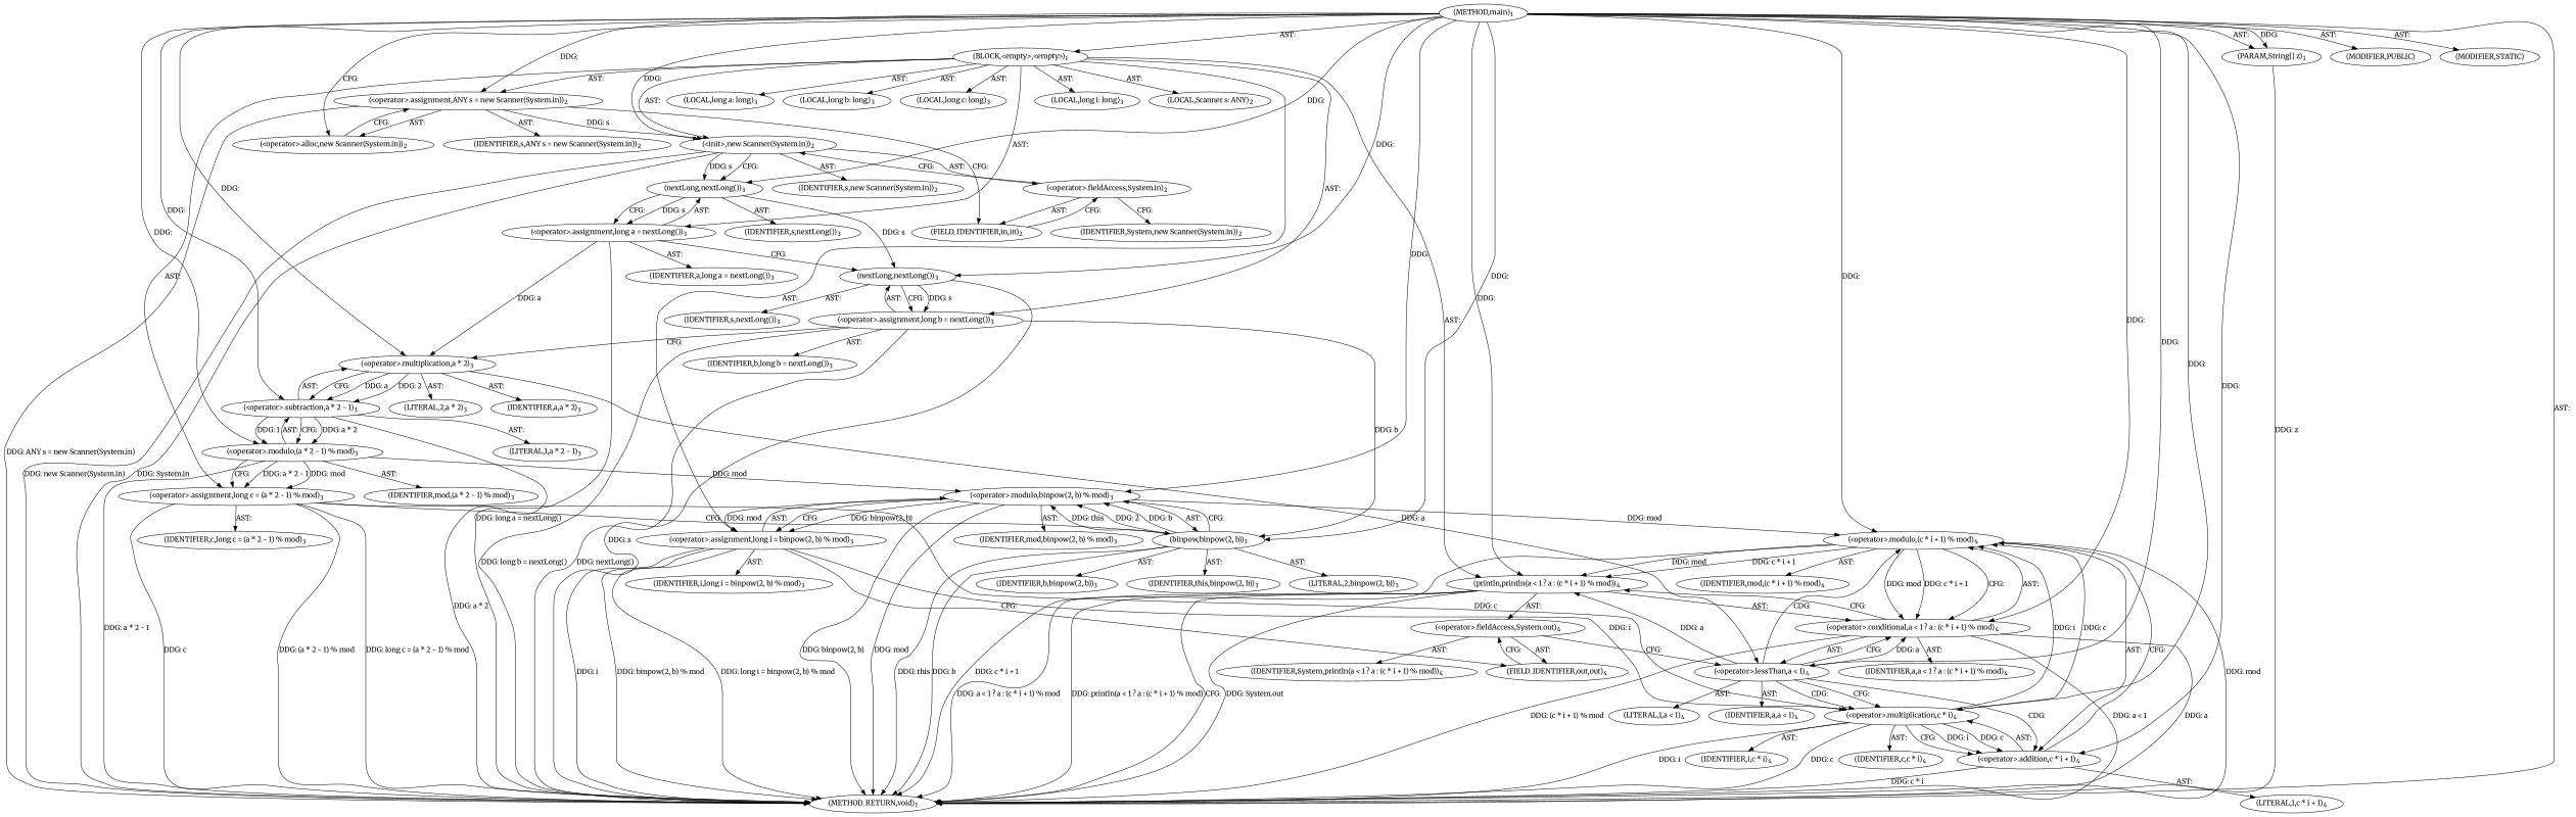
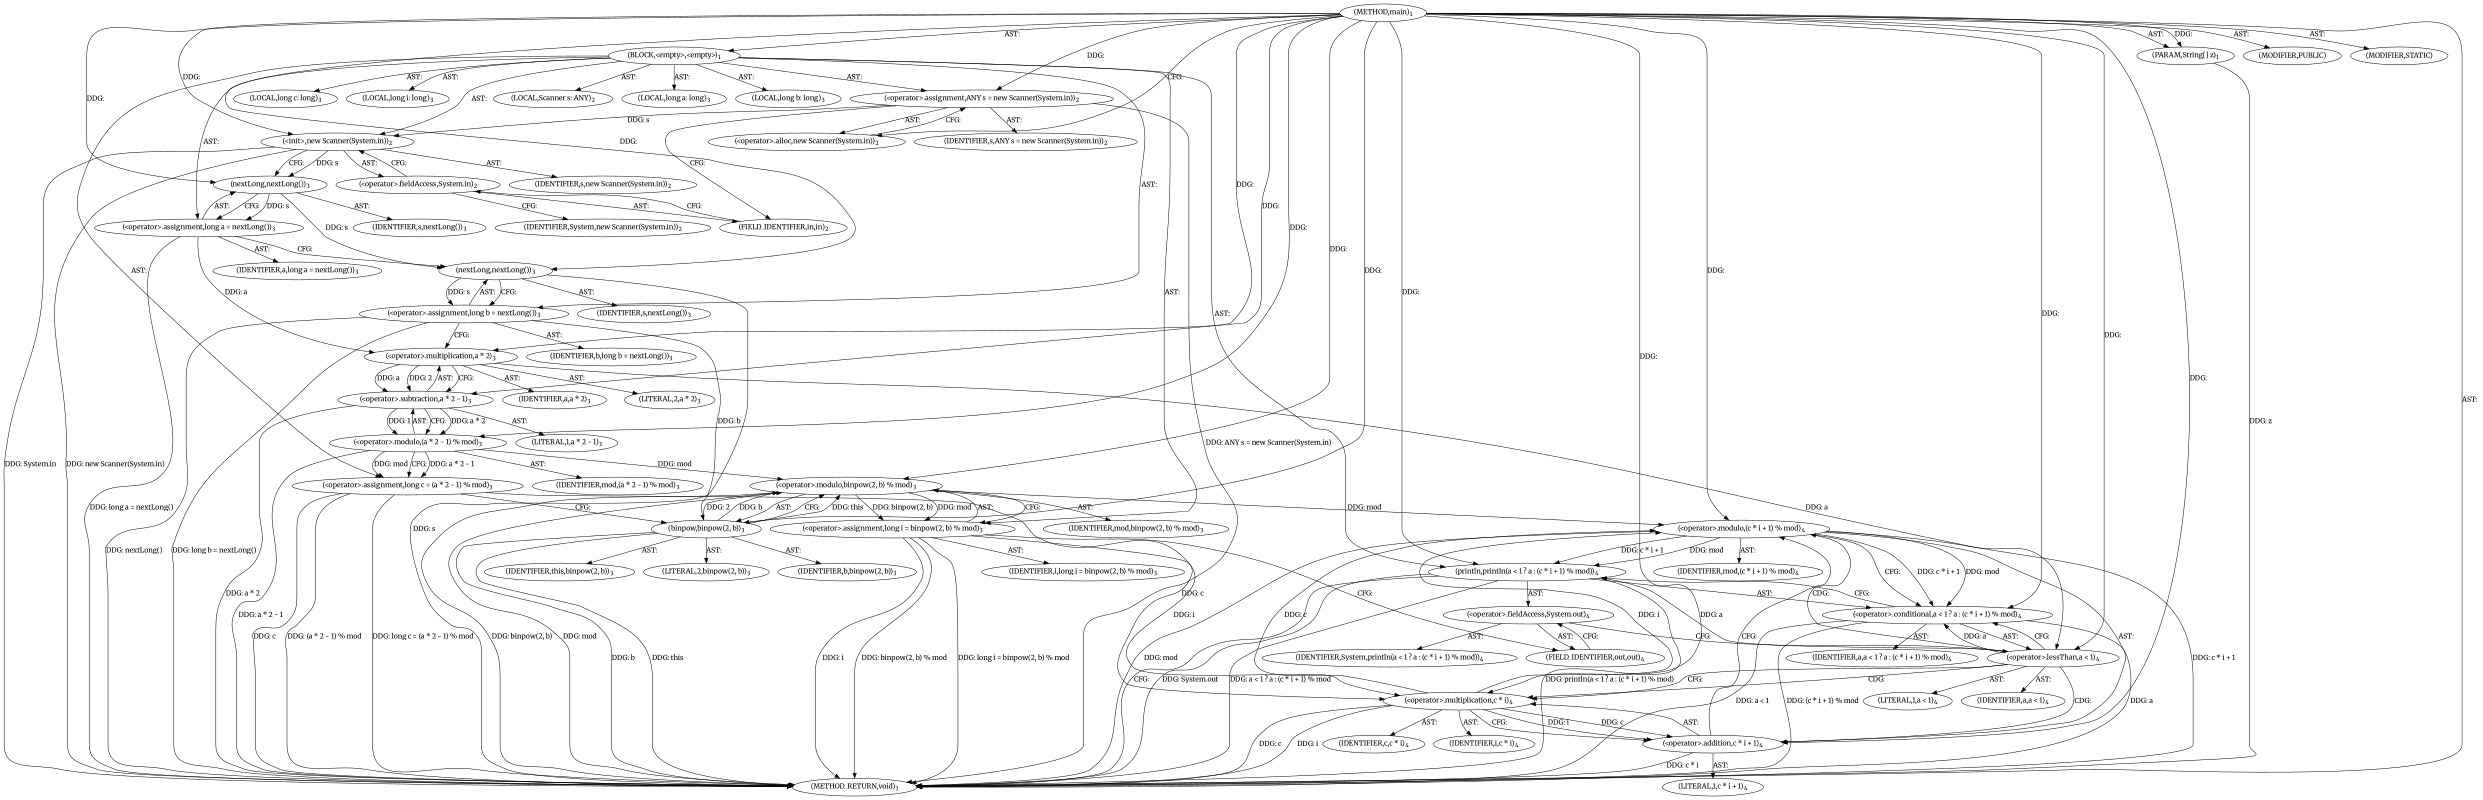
  digraph {
    fontname=Merriweather
    node [fontname=Merriweather]
    edge [fontname=Merriweather]
    n1 [label=<(METHOD,main)<SUB>1</SUB>>]
    n2 [label=<(PARAM,String[] z)<SUB>1</SUB>>]
    n3 [label=<(BLOCK,&lt;empty&gt;,&lt;empty&gt;)<SUB>1</SUB>>]
    n4 [label=<(&lt;operator&gt;.assignment,ANY s = new Scanner(System.in))<SUB>2</SUB>>]
    n5 [label=<(&lt;operator&gt;.alloc,new Scanner(System.in))<SUB>2</SUB>>]
    n6 [label=<(&lt;init&gt;,new Scanner(System.in))<SUB>2</SUB>>]
    n7 [label=<(nextLong,nextLong())<SUB>3</SUB>>]
    n8 [label=<(nextLong,nextLong())<SUB>3</SUB>>]
    n9 [label=<(&lt;operator&gt;.modulo,(a * 2 - 1) % mod)<SUB>3</SUB>>]
    n10 [label=<(&lt;operator&gt;.subtraction,a * 2 - 1)<SUB>3</SUB>>]
    n11 [label=<(&lt;operator&gt;.multiplication,a * 2)<SUB>3</SUB>>]
    n12 [label=<(&lt;operator&gt;.modulo,binpow(2, b) % mod)<SUB>3</SUB>>]
    n13 [label=<(binpow,binpow(2, b))<SUB>3</SUB>>]
    n14 [label=<(println,println(a &lt; 1 ? a : (c * i + 1) % mod))<SUB>4</SUB>>]
    n15 [label=<(&lt;operator&gt;.conditional,a &lt; 1 ? a : (c * i + 1) % mod)<SUB>4</SUB>>]
    n16 [label=<(&lt;operator&gt;.lessThan,a &lt; 1)<SUB>4</SUB>>]
    n17 [label=<(&lt;operator&gt;.modulo,(c * i + 1) % mod)<SUB>4</SUB>>]
    n18 [label=<(&lt;operator&gt;.addition,c * i + 1)<SUB>4</SUB>>]
    n19 [label=<(&lt;operator&gt;.multiplication,c * i)<SUB>4</SUB>>]
    n20 [label=<(MODIFIER,PUBLIC)>]
    n21 [label=<(MODIFIER,STATIC)>]
    n22 [label=<(METHOD_RETURN,void)<SUB>1</SUB>>]
    n23 [label=<(LOCAL,Scanner s: ANY)<SUB>2</SUB>>]
    n24 [label=<(LOCAL,long a: long)<SUB>3</SUB>>]
    n25 [label=<(LOCAL,long b: long)<SUB>3</SUB>>]
    n26 [label=<(LOCAL,long c: long)<SUB>3</SUB>>]
    n27 [label=<(LOCAL,long i: long)<SUB>3</SUB>>]
    n28 [label=<(&lt;operator&gt;.assignment,long a = nextLong())<SUB>3</SUB>>]
    n29 [label=<(&lt;operator&gt;.assignment,long b = nextLong())<SUB>3</SUB>>]
    n30 [label=<(&lt;operator&gt;.assignment,long c = (a * 2 - 1) % mod)<SUB>3</SUB>>]
    n31 [label=<(&lt;operator&gt;.assignment,long i = binpow(2, b) % mod)<SUB>3</SUB>>]
    n32 [label=<(IDENTIFIER,s,ANY s = new Scanner(System.in))<SUB>2</SUB>>]
    n33 [label=<(FIELD_IDENTIFIER,in,in)<SUB>2</SUB>>]
    n34 [label=<(IDENTIFIER,s,new Scanner(System.in))<SUB>2</SUB>>]
    n35 [label=<(&lt;operator&gt;.fieldAccess,System.in)<SUB>2</SUB>>]
    n36 [label=<(IDENTIFIER,s,nextLong())<SUB>3</SUB>>]
    n37 [label=<(IDENTIFIER,s,nextLong())<SUB>3</SUB>>]
    n38 [label=<(IDENTIFIER,mod,(a * 2 - 1) % mod)<SUB>3</SUB>>]
    n39 [label=<(LITERAL,1,a * 2 - 1)<SUB>3</SUB>>]
    n40 [label=<(IDENTIFIER,a,a * 2)<SUB>3</SUB>>]
    n41 [label=<(LITERAL,2,a * 2)<SUB>3</SUB>>]
    n42 [label=<(IDENTIFIER,mod,binpow(2, b) % mod)<SUB>3</SUB>>]
    n43 [label=<(IDENTIFIER,this,binpow(2, b))<SUB>3</SUB>>]
    n44 [label=<(LITERAL,2,binpow(2, b))<SUB>3</SUB>>]
    n45 [label=<(IDENTIFIER,b,binpow(2, b))<SUB>3</SUB>>]
    n46 [label=<(&lt;operator&gt;.fieldAccess,System.out)<SUB>4</SUB>>]
    n47 [label=<(IDENTIFIER,a,a &lt; 1 ? a : (c * i + 1) % mod)<SUB>4</SUB>>]
    n48 [label=<(IDENTIFIER,a,a &lt; 1)<SUB>4</SUB>>]
    n49 [label=<(LITERAL,1,a &lt; 1)<SUB>4</SUB>>]
    n50 [label=<(IDENTIFIER,mod,(c * i + 1) % mod)<SUB>4</SUB>>]
    n51 [label=<(LITERAL,1,c * i + 1)<SUB>4</SUB>>]
    n52 [label=<(IDENTIFIER,c,c * i)<SUB>4</SUB>>]
    n53 [label=<(IDENTIFIER,i,c * i)<SUB>4</SUB>>]
    n54 [label=<(IDENTIFIER,a,long a = nextLong())<SUB>3</SUB>>]
    n55 [label=<(IDENTIFIER,b,long b = nextLong())<SUB>3</SUB>>]
-   n56 [label=<(IDENTIFIER,c,long c = (a * 2 - 1) % mod)<SUB>3</SUB>>]
    n57 [label=<(IDENTIFIER,i,long i = binpow(2, b) % mod)<SUB>3</SUB>>]
    n58 [label=<(FIELD_IDENTIFIER,out,out)<SUB>4</SUB>>]
    n59 [label=<(IDENTIFIER,System,new Scanner(System.in))<SUB>2</SUB>>]
    n60 [label=<(IDENTIFIER,System,println(a &lt; 1 ? a : (c * i + 1) % mod))<SUB>4</SUB>>]
    n1 -> n2 [label="AST: "]
    n1 -> n2 [label="DDG: "]
    n1 -> n3 [label="AST: "]
    n1 -> n4 [label="DDG: "]
    n1 -> n5 [label="CFG: "]
    n1 -> n6 [label="DDG: "]
    n1 -> n7 [label="DDG: "]
    n1 -> n8 [label="DDG: "]
    n1 -> n9 [label="DDG: "]
    n1 -> n10 [label="DDG: "]
    n1 -> n11 [label="DDG: "]
    n1 -> n12 [label="DDG: "]
    n1 -> n13 [label="DDG: "]
    n1 -> n14 [label="DDG: "]
    n1 -> n15 [label="DDG: "]
    n1 -> n16 [label="DDG: "]
    n1 -> n17 [label="DDG: "]
    n1 -> n18 [label="DDG: "]
    n1 -> n19 [label="DDG: "]
    n1 -> n20 [label="AST: "]
    n1 -> n21 [label="AST: "]
    n1 -> n22 [label="AST: "]
    n2 -> n22 [label="DDG: z"]
    n3 -> n4 [label="AST: "]
    n3 -> n6 [label="AST: "]
    n3 -> n14 [label="AST: "]
    n3 -> n23 [label="AST: "]
    n3 -> n24 [label="AST: "]
    n3 -> n25 [label="AST: "]
    n3 -> n26 [label="AST: "]
    n3 -> n27 [label="AST: "]
    n3 -> n28 [label="AST: "]
    n3 -> n29 [label="AST: "]
    n3 -> n30 [label="AST: "]
    n3 -> n31 [label="AST: "]
    n4 -> n5 [label="AST: "]
    n4 -> n6 [label="DDG: s"]
    n4 -> n22 [label="DDG: ANY s = new Scanner(System.in)"]
    n4 -> n32 [label="AST: "]
    n4 -> n33 [label="CFG: "]
    n5 -> n4 [label="CFG: "]
    n6 -> n7 [label="CFG: "]
    n6 -> n7 [label="DDG: s"]
    n6 -> n22 [label="DDG: System.in"]
    n6 -> n22 [label="DDG: new Scanner(System.in)"]
    n6 -> n34 [label="AST: "]
    n6 -> n35 [label="AST: "]
    n7 -> n8 [label="DDG: s"]
    n7 -> n28 [label="CFG: "]
    n7 -> n28 [label="DDG: s"]
    n7 -> n36 [label="AST: "]
    n8 -> n22 [label="DDG: s"]
    n8 -> n29 [label="CFG: "]
    n8 -> n29 [label="DDG: s"]
    n8 -> n37 [label="AST: "]
    n9 -> n10 [label="AST: "]
    n9 -> n12 [label="DDG: mod"]
    n9 -> n22 [label="DDG: a * 2 - 1"]
    n9 -> n30 [label="CFG: "]
    n9 -> n30 [label="DDG: a * 2 - 1"]
    n9 -> n30 [label="DDG: mod"]
    n9 -> n38 [label="AST: "]
    n10 -> n9 [label="CFG: "]
    n10 -> n9 [label="DDG: a * 2"]
    n10 -> n9 [label="DDG: 1"]
    n10 -> n11 [label="AST: "]
    n10 -> n22 [label="DDG: a * 2"]
    n10 -> n39 [label="AST: "]
    n11 -> n10 [label="CFG: "]
    n11 -> n10 [label="DDG: a"]
    n11 -> n10 [label="DDG: 2"]
    n11 -> n16 [label="DDG: a"]
    n11 -> n40 [label="AST: "]
    n11 -> n41 [label="AST: "]
    n12 -> n13 [label="AST: "]
    n12 -> n17 [label="DDG: mod"]
    n12 -> n22 [label="DDG: binpow(2, b)"]
    n12 -> n22 [label="DDG: mod"]
    n12 -> n31 [label="CFG: "]
    n12 -> n31 [label="DDG: binpow(2, b)"]
    n12 -> n31 [label="DDG: mod"]
    n12 -> n42 [label="AST: "]
    n13 -> n12 [label="CFG: "]
    n13 -> n12 [label="DDG: this"]
    n13 -> n12 [label="DDG: 2"]
    n13 -> n12 [label="DDG: b"]
    n13 -> n22 [label="DDG: b"]
    n13 -> n22 [label="DDG: this"]
    n13 -> n43 [label="AST: "]
    n13 -> n44 [label="AST: "]
    n13 -> n45 [label="AST: "]
    n14 -> n15 [label="AST: "]
    n14 -> n22 [label="CFG: "]
    n14 -> n22 [label="DDG: System.out"]
    n14 -> n22 [label="DDG: a &lt; 1 ? a : (c * i + 1) % mod"]
    n14 -> n22 [label="DDG: println(a &lt; 1 ? a : (c * i + 1) % mod)"]
    n14 -> n46 [label="AST: "]
    n15 -> n14 [label="CFG: "]
    n15 -> n16 [label="AST: "]
-   n15 -> n17 [label="AST: "]
    n15 -> n22 [label="DDG: a &lt; 1"]
    n15 -> n22 [label="DDG: (c * i + 1) % mod"]
    n15 -> n22 [label="DDG: a"]
    n15 -> n47 [label="AST: "]
    n16 -> n14 [label="DDG: a"]
    n16 -> n15 [label="CFG: "]
    n16 -> n15 [label="DDG: a"]
    n16 -> n17 [label="CDG: "]
    n16 -> n18 [label="CDG: "]
    n16 -> n19 [label="CFG: "]
    n16 -> n19 [label="CDG: "]
    n16 -> n48 [label="AST: "]
    n16 -> n49 [label="AST: "]
    n17 -> n14 [label="DDG: c * i + 1"]
    n17 -> n14 [label="DDG: mod"]
    n17 -> n15 [label="CFG: "]
    n17 -> n15 [label="DDG: c * i + 1"]
    n17 -> n15 [label="DDG: mod"]
    n17 -> n18 [label="AST: "]
    n17 -> n22 [label="DDG: c * i + 1"]
    n17 -> n22 [label="DDG: mod"]
    n17 -> n50 [label="AST: "]
    n18 -> n17 [label="CFG: "]
    n18 -> n19 [label="AST: "]
    n18 -> n22 [label="DDG: c * i"]
    n18 -> n51 [label="AST: "]
    n19 -> n17 [label="DDG: c"]
    n19 -> n17 [label="DDG: i"]
    n19 -> n18 [label="CFG: "]
    n19 -> n18 [label="DDG: c"]
    n19 -> n18 [label="DDG: i"]
    n19 -> n22 [label="DDG: c"]
    n19 -> n22 [label="DDG: i"]
    n19 -> n52 [label="AST: "]
    n19 -> n53 [label="AST: "]
    n28 -> n7 [label="AST: "]
    n28 -> n8 [label="CFG: "]
    n28 -> n11 [label="DDG: a"]
    n28 -> n22 [label="DDG: long a = nextLong()"]
    n28 -> n54 [label="AST: "]
    n29 -> n8 [label="AST: "]
    n29 -> n11 [label="CFG: "]
    n29 -> n13 [label="DDG: b"]
    n29 -> n22 [label="DDG: nextLong()"]
    n29 -> n22 [label="DDG: long b = nextLong()"]
    n29 -> n55 [label="AST: "]
    n30 -> n13 [label="CFG: "]
    n30 -> n19 [label="DDG: c"]
    n30 -> n22 [label="DDG: c"]
    n30 -> n22 [label="DDG: (a * 2 - 1) % mod"]
    n30 -> n22 [label="DDG: long c = (a * 2 - 1) % mod"]
-   n30 -> n56 [label="AST: "]
    n31 -> n12 [label="AST: "]
    n31 -> n19 [label="DDG: i"]
    n31 -> n22 [label="DDG: i"]
    n31 -> n22 [label="DDG: binpow(2, b) % mod"]
    n31 -> n22 [label="DDG: long i = binpow(2, b) % mod"]
    n31 -> n57 [label="AST: "]
    n31 -> n58 [label="CFG: "]
    n33 -> n35 [label="CFG: "]
    n35 -> n6 [label="CFG: "]
    n35 -> n33 [label="AST: "]
    n35 -> n59 [label="CFG: "]
    n46 -> n16 [label="CFG: "]
    n46 -> n58 [label="AST: "]
    n46 -> n60 [label="AST: "]
    n58 -> n46 [label="CFG: "]
  }
